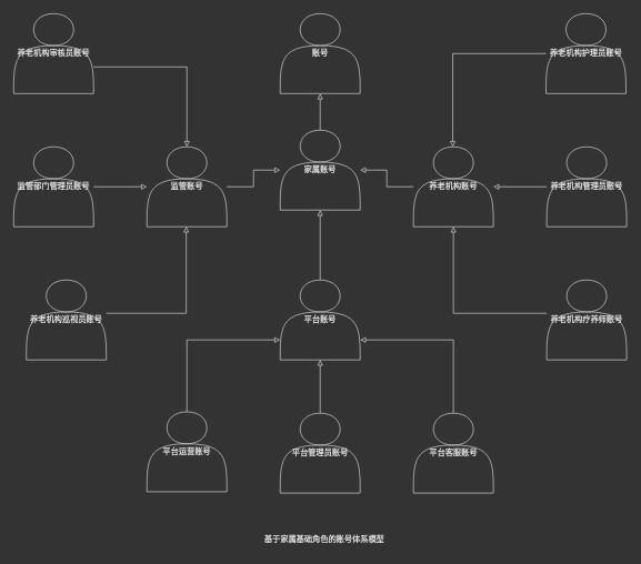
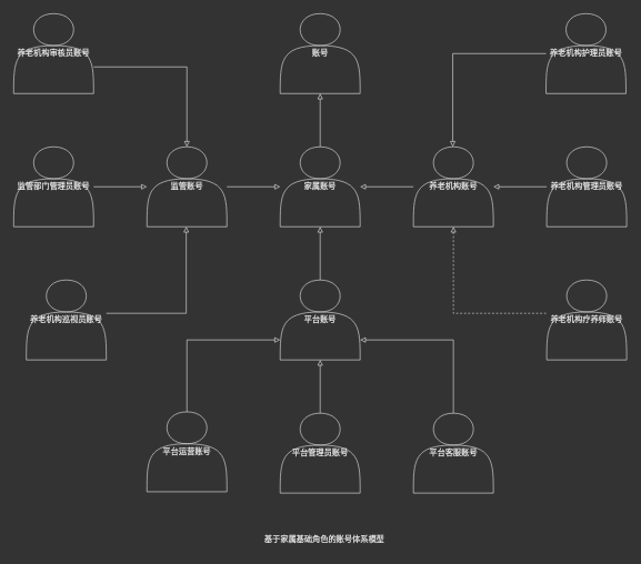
  <mxCell id="0" />
  <mxCell id="1" parent="0" />
  <mxCell id="2" value="" style="edgeStyle=orthogonalEdgeStyle;rounded=0;orthogonalLoop=1;jettySize=auto;html=1;fontColor=#E6E6E6;strokeColor=#E6E6E6;endArrow=none;endFill=0;startArrow=block;startFill=0;" parent="1" source="3" target="7" edge="1"><mxGeometry relative="1" as="geometry" /></mxCell>
  <mxCell id="3" value="&lt;font color=&quot;#e6e6e6&quot;&gt;&lt;b&gt;账号&lt;/b&gt;&lt;/font&gt;" style="shape=actor;whiteSpace=wrap;html=1;fillColor=none;strokeColor=#E6E6E6;" parent="1" vertex="1"><mxGeometry x="420" y="20" width="120" height="120" as="geometry" /></mxCell>
  <mxCell id="4" value="" style="edgeStyle=orthogonalEdgeStyle;rounded=0;orthogonalLoop=1;jettySize=auto;html=1;fontColor=#E6E6E6;strokeColor=#E6E6E6;startArrow=block;startFill=0;endArrow=none;endFill=0;" parent="1" source="7" target="11" edge="1"><mxGeometry relative="1" as="geometry" /></mxCell>
  <mxCell id="5" value="" style="edgeStyle=orthogonalEdgeStyle;rounded=0;orthogonalLoop=1;jettySize=auto;html=1;fontColor=#E6E6E6;strokeColor=#E6E6E6;startArrow=block;startFill=0;endArrow=none;endFill=0;" parent="1" source="7" target="15" edge="1"><mxGeometry relative="1" as="geometry" /></mxCell>
  <mxCell id="6" value="" style="edgeStyle=orthogonalEdgeStyle;rounded=0;orthogonalLoop=1;jettySize=auto;html=1;fontColor=#E6E6E6;strokeColor=#E6E6E6;startArrow=block;startFill=0;endArrow=none;endFill=0;" parent="1" source="7" target="19" edge="1"><mxGeometry relative="1" as="geometry" /></mxCell>
- <mxCell id="7" value="&lt;font color=&quot;#e6e6e6&quot;&gt;&lt;b&gt;家属账号&lt;/b&gt;&lt;/font&gt;" style="shape=actor;whiteSpace=wrap;html=1;fillColor=none;strokeColor=#E6E6E6;" parent="1" vertex="1"><mxGeometry x="420" y="195" width="120" height="120" as="geometry" /></mxCell>
+ <mxCell id="7" value="&lt;font color=&quot;#e6e6e6&quot;&gt;&lt;b&gt;家属账号&lt;/b&gt;&lt;/font&gt;" style="shape=actor;whiteSpace=wrap;html=1;fillColor=none;strokeColor=#E6E6E6;" parent="1" vertex="1"><mxGeometry x="420" y="220" width="120" height="120" as="geometry" /></mxCell>
  <mxCell id="8" value="" style="edgeStyle=orthogonalEdgeStyle;rounded=0;orthogonalLoop=1;jettySize=auto;html=1;fontColor=#E6E6E6;strokeColor=#E6E6E6;startArrow=block;startFill=0;endArrow=none;endFill=0;" parent="1" source="11" target="26" edge="1"><mxGeometry relative="1" as="geometry" /></mxCell>
  <mxCell id="9" value="" style="edgeStyle=orthogonalEdgeStyle;rounded=0;orthogonalLoop=1;jettySize=auto;html=1;fontColor=#E6E6E6;strokeColor=#E6E6E6;startArrow=block;startFill=0;endArrow=none;endFill=0;" parent="1" source="11" target="27" edge="1"><mxGeometry relative="1" as="geometry"><Array as="points"><mxPoint x="280" y="510" /></Array></mxGeometry></mxCell>
  <mxCell id="10" value="" style="edgeStyle=orthogonalEdgeStyle;rounded=0;orthogonalLoop=1;jettySize=auto;html=1;fontColor=#E6E6E6;strokeColor=#E6E6E6;startArrow=block;startFill=0;endArrow=none;endFill=0;" parent="1" source="11" target="28" edge="1"><mxGeometry relative="1" as="geometry"><Array as="points"><mxPoint x="680" y="510" /></Array></mxGeometry></mxCell>
  <mxCell id="11" value="&lt;font color=&quot;#e6e6e6&quot;&gt;&lt;b&gt;平台账号&lt;/b&gt;&lt;/font&gt;" style="shape=actor;whiteSpace=wrap;html=1;fillColor=none;strokeColor=#E6E6E6;" parent="1" vertex="1"><mxGeometry x="420" y="420" width="120" height="120" as="geometry" /></mxCell>
  <mxCell id="12" value="" style="edgeStyle=orthogonalEdgeStyle;rounded=0;orthogonalLoop=1;jettySize=auto;html=1;fontColor=#E6E6E6;strokeColor=#E6E6E6;startArrow=block;startFill=0;endArrow=none;endFill=0;" parent="1" source="15" target="23" edge="1"><mxGeometry relative="1" as="geometry" /></mxCell>
  <mxCell id="13" value="" style="edgeStyle=orthogonalEdgeStyle;rounded=0;orthogonalLoop=1;jettySize=auto;html=1;fontColor=#E6E6E6;strokeColor=#E6E6E6;startArrow=block;startFill=0;endArrow=none;endFill=0;" parent="1" source="15" target="24" edge="1"><mxGeometry relative="1" as="geometry"><Array as="points"><mxPoint x="679" y="80" /></Array></mxGeometry></mxCell>
- <mxCell id="14" value="" style="edgeStyle=orthogonalEdgeStyle;rounded=0;orthogonalLoop=1;jettySize=auto;html=1;fontColor=#E6E6E6;strokeColor=#E6E6E6;startArrow=block;startFill=0;endArrow=none;endFill=0;" parent="1" source="15" target="25" edge="1"><mxGeometry relative="1" as="geometry"><Array as="points"><mxPoint x="680" y="470" /></Array></mxGeometry></mxCell>
+ <mxCell id="14" value="" style="edgeStyle=orthogonalEdgeStyle;rounded=0;orthogonalLoop=1;jettySize=auto;html=1;fontColor=#E6E6E6;strokeColor=#E6E6E6;startArrow=block;startFill=0;endArrow=none;endFill=0;dashed=1;" parent="1" source="15" target="25" edge="1"><mxGeometry relative="1" as="geometry"><Array as="points"><mxPoint x="680" y="470" /></Array></mxGeometry></mxCell>
  <mxCell id="15" value="&lt;font color=&quot;#e6e6e6&quot;&gt;&lt;b&gt;养老机构账号&lt;/b&gt;&lt;/font&gt;" style="shape=actor;whiteSpace=wrap;html=1;fillColor=none;strokeColor=#E6E6E6;" parent="1" vertex="1"><mxGeometry x="620" y="220" width="120" height="120" as="geometry" /></mxCell>
  <mxCell id="16" value="" style="edgeStyle=orthogonalEdgeStyle;rounded=0;orthogonalLoop=1;jettySize=auto;html=1;fontColor=#E6E6E6;strokeColor=#E6E6E6;startArrow=block;startFill=0;endArrow=none;endFill=0;" parent="1" source="19" target="20" edge="1"><mxGeometry relative="1" as="geometry" /></mxCell>
  <mxCell id="17" value="" style="edgeStyle=orthogonalEdgeStyle;rounded=0;orthogonalLoop=1;jettySize=auto;html=1;fontColor=#E6E6E6;strokeColor=#E6E6E6;startArrow=block;startFill=0;endArrow=none;endFill=0;" parent="1" source="19" target="21" edge="1"><mxGeometry relative="1" as="geometry"><Array as="points"><mxPoint x="280" y="100" /></Array></mxGeometry></mxCell>
  <mxCell id="18" value="" style="edgeStyle=orthogonalEdgeStyle;rounded=0;orthogonalLoop=1;jettySize=auto;html=1;fontColor=#E6E6E6;strokeColor=#E6E6E6;startArrow=block;startFill=0;endArrow=none;endFill=0;" parent="1" source="19" target="22" edge="1"><mxGeometry relative="1" as="geometry"><Array as="points"><mxPoint x="279" y="470" /></Array></mxGeometry></mxCell>
  <mxCell id="19" value="&lt;font color=&quot;#e6e6e6&quot;&gt;&lt;b&gt;监管账号&lt;/b&gt;&lt;/font&gt;" style="shape=actor;whiteSpace=wrap;html=1;fillColor=none;strokeColor=#E6E6E6;" parent="1" vertex="1"><mxGeometry x="220" y="220" width="120" height="120" as="geometry" /></mxCell>
  <mxCell id="20" value="&lt;font color=&quot;#e6e6e6&quot;&gt;&lt;b&gt;监管部门管理员账号&lt;/b&gt;&lt;/font&gt;" style="shape=actor;whiteSpace=wrap;html=1;fillColor=none;strokeColor=#E6E6E6;" parent="1" vertex="1"><mxGeometry x="20" y="220" width="120" height="120" as="geometry" /></mxCell>
  <mxCell id="21" value="&lt;font color=&quot;#e6e6e6&quot;&gt;&lt;b&gt;养老机构审核员账号&lt;/b&gt;&lt;/font&gt;" style="shape=actor;whiteSpace=wrap;html=1;fillColor=none;strokeColor=#E6E6E6;" parent="1" vertex="1"><mxGeometry x="20" y="20" width="120" height="120" as="geometry" /></mxCell>
  <mxCell id="22" value="&lt;font color=&quot;#e6e6e6&quot;&gt;&lt;b&gt;养老机构巡视员账号&lt;/b&gt;&lt;/font&gt;" style="shape=actor;whiteSpace=wrap;html=1;fillColor=none;strokeColor=#E6E6E6;" parent="1" vertex="1"><mxGeometry x="39" y="420" width="120" height="120" as="geometry" /></mxCell>
  <mxCell id="23" value="&lt;font color=&quot;#e6e6e6&quot;&gt;&lt;b&gt;养老机构管理员账号&lt;/b&gt;&lt;/font&gt;" style="shape=actor;whiteSpace=wrap;html=1;fillColor=none;strokeColor=#E6E6E6;" parent="1" vertex="1"><mxGeometry x="820" y="220" width="120" height="120" as="geometry" /></mxCell>
  <mxCell id="24" value="&lt;font color=&quot;#e6e6e6&quot;&gt;&lt;b&gt;养老机构护理员账号&lt;/b&gt;&lt;/font&gt;" style="shape=actor;whiteSpace=wrap;html=1;fillColor=none;strokeColor=#E6E6E6;" parent="1" vertex="1"><mxGeometry x="819" y="20" width="120" height="120" as="geometry" /></mxCell>
  <mxCell id="25" value="&lt;font color=&quot;#e6e6e6&quot;&gt;&lt;b&gt;养老机构疗养师账号&lt;/b&gt;&lt;/font&gt;" style="shape=actor;whiteSpace=wrap;html=1;fillColor=none;strokeColor=#E6E6E6;" parent="1" vertex="1"><mxGeometry x="820" y="420" width="120" height="120" as="geometry" /></mxCell>
  <mxCell id="26" value="&lt;font color=&quot;#e6e6e6&quot;&gt;&lt;b&gt;平台管理员账号&lt;/b&gt;&lt;/font&gt;" style="shape=actor;whiteSpace=wrap;html=1;fillColor=none;strokeColor=#E6E6E6;" parent="1" vertex="1"><mxGeometry x="420" y="620" width="120" height="120" as="geometry" /></mxCell>
  <mxCell id="27" value="&lt;font color=&quot;#e6e6e6&quot;&gt;&lt;b&gt;平台运营账号&lt;/b&gt;&lt;/font&gt;" style="shape=actor;whiteSpace=wrap;html=1;fillColor=none;strokeColor=#E6E6E6;" parent="1" vertex="1"><mxGeometry x="220" y="618" width="120" height="120" as="geometry" /></mxCell>
  <mxCell id="28" value="&lt;font color=&quot;#e6e6e6&quot;&gt;&lt;b&gt;平台客服账号&lt;/b&gt;&lt;/font&gt;" style="shape=actor;whiteSpace=wrap;html=1;fillColor=none;strokeColor=#E6E6E6;" parent="1" vertex="1"><mxGeometry x="620" y="620" width="120" height="120" as="geometry" /></mxCell>
  <mxCell id="29" value="&lt;font color=&quot;#e6e6e6&quot;&gt;&lt;b&gt;基于家属基础角色的账号体系模型&lt;/b&gt;&lt;/font&gt;" style="text;html=1;align=center;verticalAlign=middle;resizable=0;points=[];autosize=1;strokeColor=none;fillColor=none;" parent="1" vertex="1"><mxGeometry x="386" y="795" width="200" height="30" as="geometry" /></mxCell>
